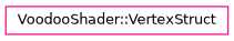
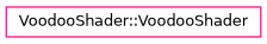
  digraph {
    rankdir=TB
-   n1 [color=deeppink fillcolor=white fontname=Helvetica fontsize=10 height=0.2 label="VoodooShader::VertexStruct" shape=record style=filled width=0.4]
+   n1 [color=deeppink fillcolor=white fontname=Helvetica fontsize=10 height=0.2 label="VoodooShader::VoodooShader" shape=record style=filled width=0.4]
  }
